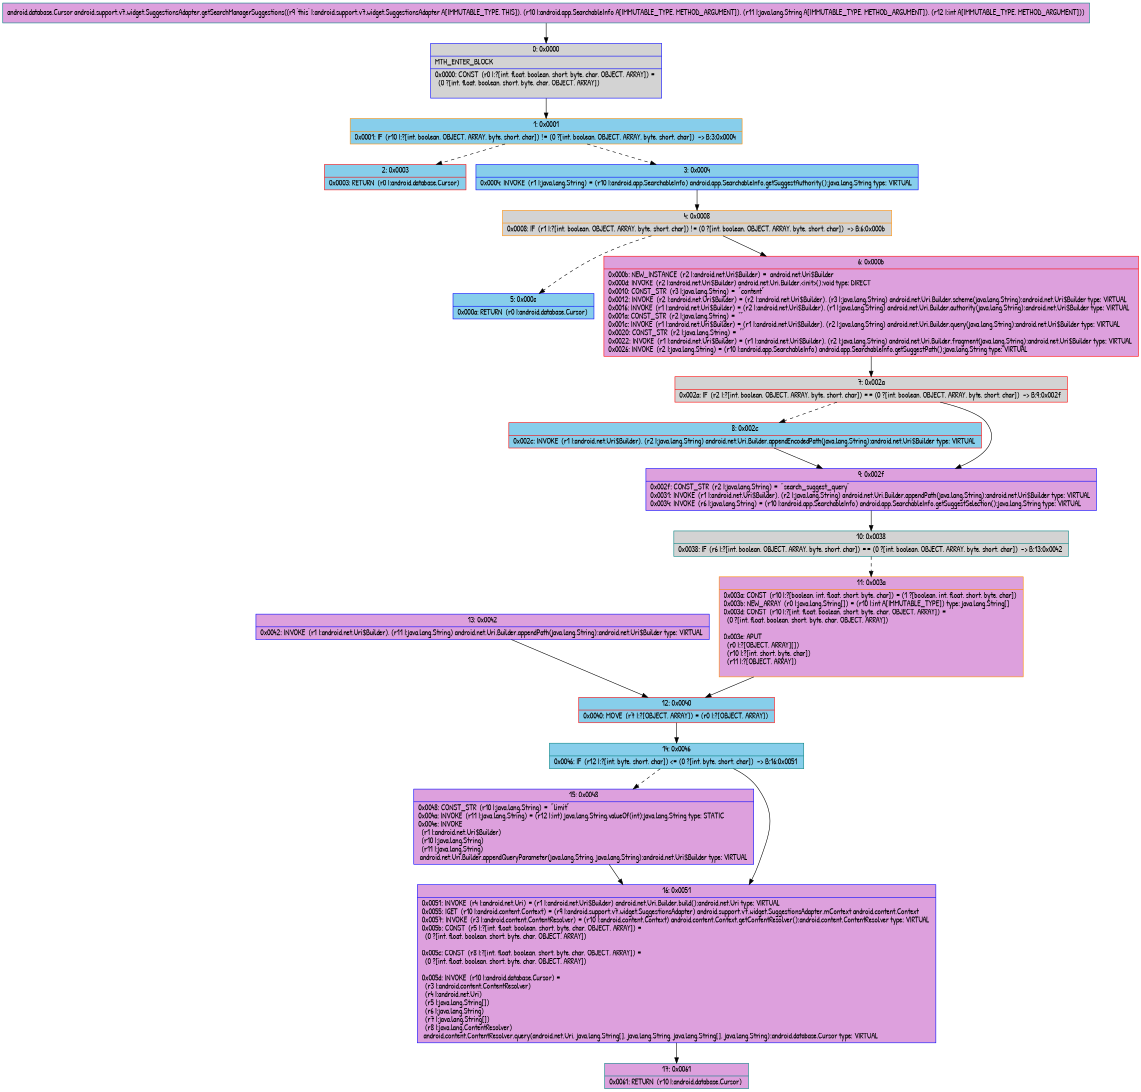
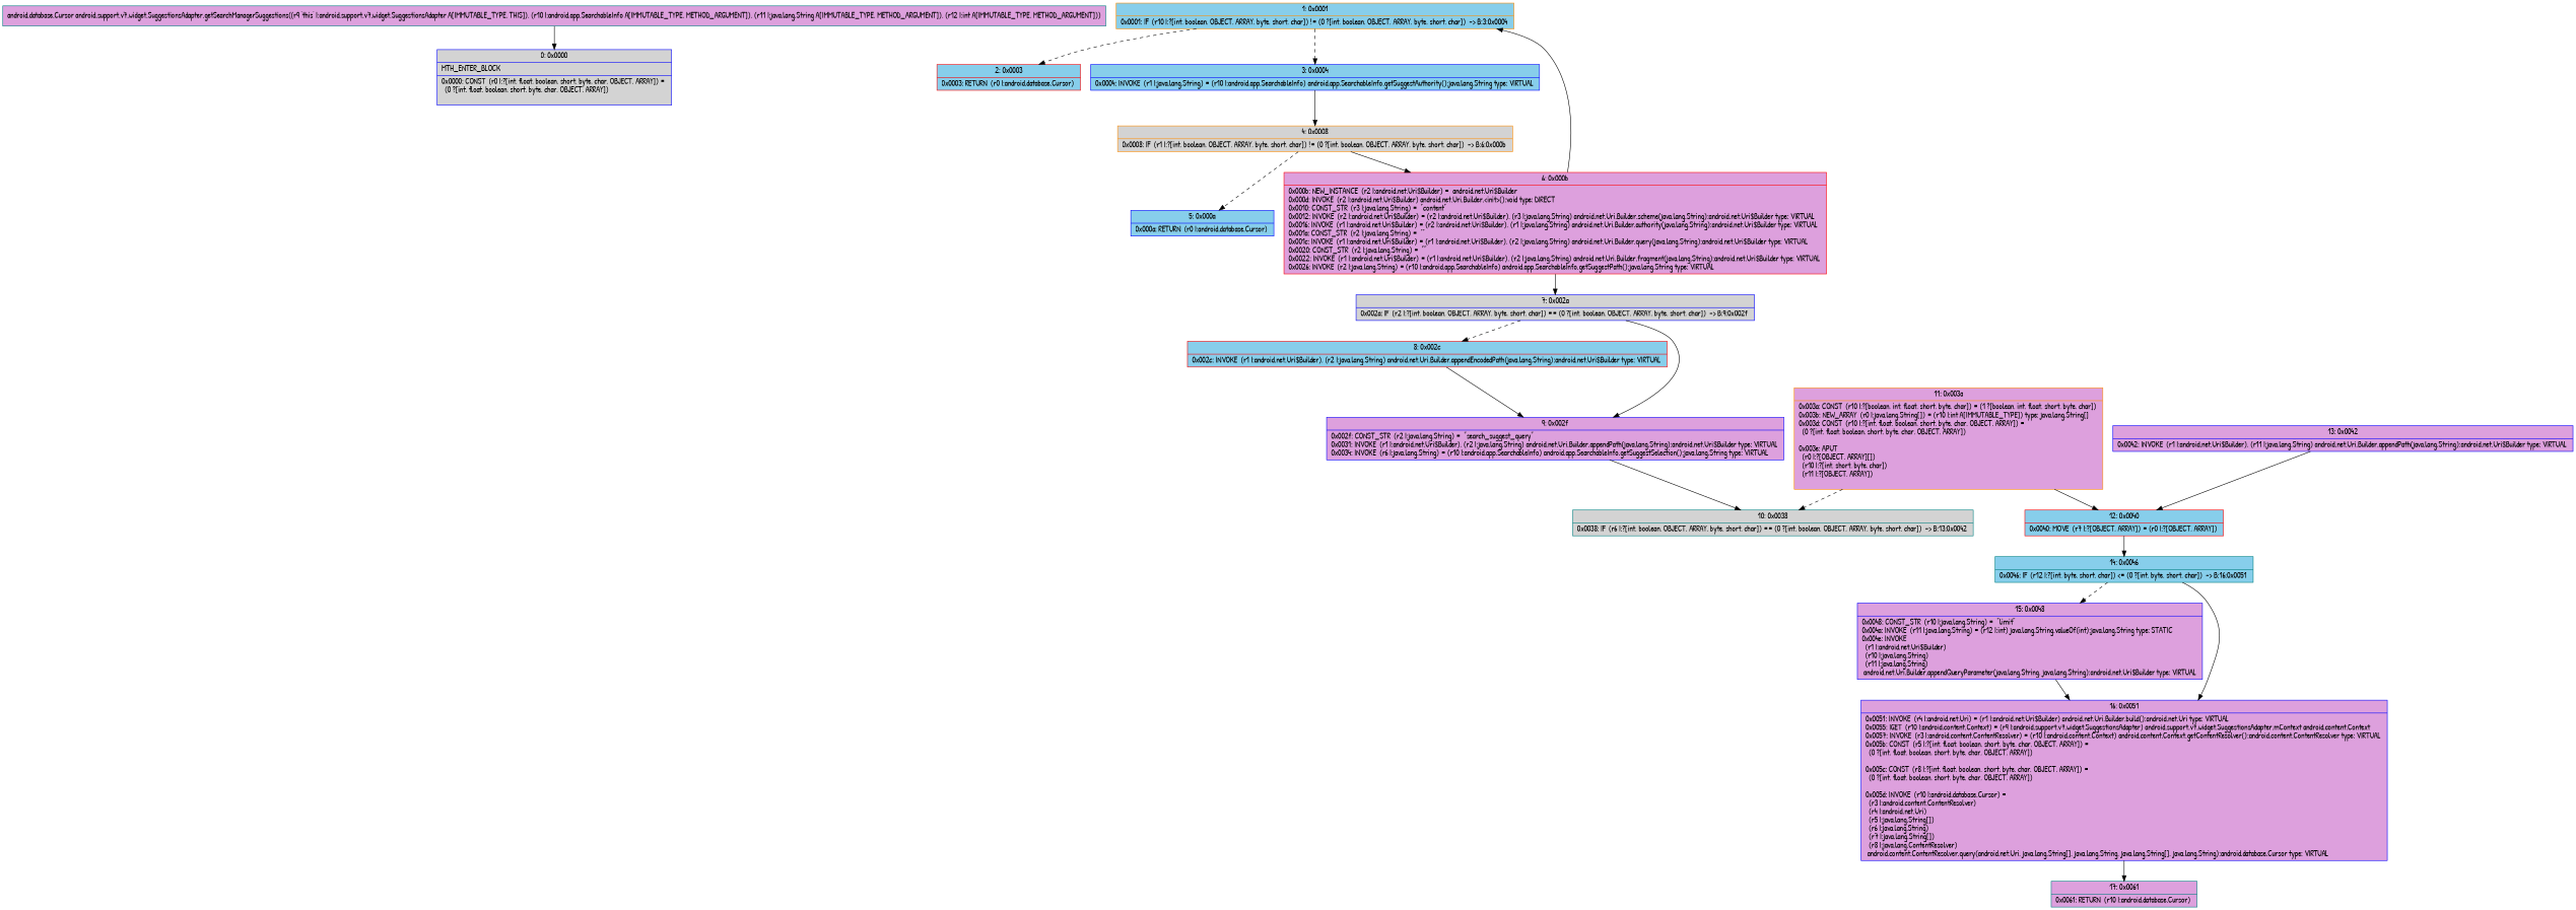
  digraph {
    fontname="Patrick Hand"
    node [color=blue fillcolor=plum fontname="Patrick Hand" shape=record style=filled]
    edge [fontname="Patrick Hand"]
    n1 [fillcolor=lightgrey label="{0\:\ 0x0000|MTH_ENTER_BLOCK\l|0x0000: CONST  (r0 I:?[int, float, boolean, short, byte, char, OBJECT, ARRAY]) = \l  (0 ?[int, float, boolean, short, byte, char, OBJECT, ARRAY])\l \l}"]
    n2 [color=darkorange fillcolor=skyblue label="{1\:\ 0x0001|0x0001: IF  (r10 I:?[int, boolean, OBJECT, ARRAY, byte, short, char]) != (0 ?[int, boolean, OBJECT, ARRAY, byte, short, char])  \-\> B:3:0x0004 \l}"]
    n3 [color=red fillcolor=skyblue label="{2\:\ 0x0003|0x0003: RETURN  (r0 I:android.database.Cursor) \l}"]
    n4 [fillcolor=skyblue label="{3\:\ 0x0004|0x0004: INVOKE  (r1 I:java.lang.String) = (r10 I:android.app.SearchableInfo) android.app.SearchableInfo.getSuggestAuthority():java.lang.String type: VIRTUAL \l}"]
    n5 [color=darkorange fillcolor=lightgrey label="{4\:\ 0x0008|0x0008: IF  (r1 I:?[int, boolean, OBJECT, ARRAY, byte, short, char]) != (0 ?[int, boolean, OBJECT, ARRAY, byte, short, char])  \-\> B:6:0x000b \l}"]
    n6 [fillcolor=skyblue label="{5\:\ 0x000a|0x000a: RETURN  (r0 I:android.database.Cursor) \l}"]
    n7 [color=red label="{6\:\ 0x000b|0x000b: NEW_INSTANCE  (r2 I:android.net.Uri$Builder) =  android.net.Uri$Builder \l0x000d: INVOKE  (r2 I:android.net.Uri$Builder) android.net.Uri.Builder.\<init\>():void type: DIRECT \l0x0010: CONST_STR  (r3 I:java.lang.String) =  \"content\" \l0x0012: INVOKE  (r2 I:android.net.Uri$Builder) = (r2 I:android.net.Uri$Builder), (r3 I:java.lang.String) android.net.Uri.Builder.scheme(java.lang.String):android.net.Uri$Builder type: VIRTUAL \l0x0016: INVOKE  (r1 I:android.net.Uri$Builder) = (r2 I:android.net.Uri$Builder), (r1 I:java.lang.String) android.net.Uri.Builder.authority(java.lang.String):android.net.Uri$Builder type: VIRTUAL \l0x001a: CONST_STR  (r2 I:java.lang.String) =  \"\" \l0x001c: INVOKE  (r1 I:android.net.Uri$Builder) = (r1 I:android.net.Uri$Builder), (r2 I:java.lang.String) android.net.Uri.Builder.query(java.lang.String):android.net.Uri$Builder type: VIRTUAL \l0x0020: CONST_STR  (r2 I:java.lang.String) =  \"\" \l0x0022: INVOKE  (r1 I:android.net.Uri$Builder) = (r1 I:android.net.Uri$Builder), (r2 I:java.lang.String) android.net.Uri.Builder.fragment(java.lang.String):android.net.Uri$Builder type: VIRTUAL \l0x0026: INVOKE  (r2 I:java.lang.String) = (r10 I:android.app.SearchableInfo) android.app.SearchableInfo.getSuggestPath():java.lang.String type: VIRTUAL \l}"]
-   n8 [color=red fillcolor=lightgrey label="{7\:\ 0x002a|0x002a: IF  (r2 I:?[int, boolean, OBJECT, ARRAY, byte, short, char]) == (0 ?[int, boolean, OBJECT, ARRAY, byte, short, char])  \-\> B:9:0x002f \l}"]
+   n8 [fillcolor=lightgrey label="{7\:\ 0x002a|0x002a: IF  (r2 I:?[int, boolean, OBJECT, ARRAY, byte, short, char]) == (0 ?[int, boolean, OBJECT, ARRAY, byte, short, char])  \-\> B:9:0x002f \l}"]
    n9 [color=red fillcolor=skyblue label="{8\:\ 0x002c|0x002c: INVOKE  (r1 I:android.net.Uri$Builder), (r2 I:java.lang.String) android.net.Uri.Builder.appendEncodedPath(java.lang.String):android.net.Uri$Builder type: VIRTUAL \l}"]
    n10 [label="{9\:\ 0x002f|0x002f: CONST_STR  (r2 I:java.lang.String) =  \"search_suggest_query\" \l0x0031: INVOKE  (r1 I:android.net.Uri$Builder), (r2 I:java.lang.String) android.net.Uri.Builder.appendPath(java.lang.String):android.net.Uri$Builder type: VIRTUAL \l0x0034: INVOKE  (r6 I:java.lang.String) = (r10 I:android.app.SearchableInfo) android.app.SearchableInfo.getSuggestSelection():java.lang.String type: VIRTUAL \l}"]
    n11 [color=teal fillcolor=lightgrey label="{10\:\ 0x0038|0x0038: IF  (r6 I:?[int, boolean, OBJECT, ARRAY, byte, short, char]) == (0 ?[int, boolean, OBJECT, ARRAY, byte, short, char])  \-\> B:13:0x0042 \l}"]
    n12 [color=darkorange label="{11\:\ 0x003a|0x003a: CONST  (r10 I:?[boolean, int, float, short, byte, char]) = (1 ?[boolean, int, float, short, byte, char]) \l0x003b: NEW_ARRAY  (r0 I:java.lang.String[]) = (r10 I:int A[IMMUTABLE_TYPE]) type: java.lang.String[] \l0x003d: CONST  (r10 I:?[int, float, boolean, short, byte, char, OBJECT, ARRAY]) = \l  (0 ?[int, float, boolean, short, byte, char, OBJECT, ARRAY])\l \l0x003e: APUT  \l  (r0 I:?[OBJECT, ARRAY][])\l  (r10 I:?[int, short, byte, char])\l  (r11 I:?[OBJECT, ARRAY])\l \l}"]
    n13 [color=red fillcolor=skyblue label="{12\:\ 0x0040|0x0040: MOVE  (r7 I:?[OBJECT, ARRAY]) = (r0 I:?[OBJECT, ARRAY]) \l}"]
    n14 [label="{13\:\ 0x0042|0x0042: INVOKE  (r1 I:android.net.Uri$Builder), (r11 I:java.lang.String) android.net.Uri.Builder.appendPath(java.lang.String):android.net.Uri$Builder type: VIRTUAL \l}"]
    n15 [color=teal fillcolor=skyblue label="{14\:\ 0x0046|0x0046: IF  (r12 I:?[int, byte, short, char]) \<= (0 ?[int, byte, short, char])  \-\> B:16:0x0051 \l}"]
    n16 [label="{15\:\ 0x0048|0x0048: CONST_STR  (r10 I:java.lang.String) =  \"limit\" \l0x004a: INVOKE  (r11 I:java.lang.String) = (r12 I:int) java.lang.String.valueOf(int):java.lang.String type: STATIC \l0x004e: INVOKE  \l  (r1 I:android.net.Uri$Builder)\l  (r10 I:java.lang.String)\l  (r11 I:java.lang.String)\l android.net.Uri.Builder.appendQueryParameter(java.lang.String, java.lang.String):android.net.Uri$Builder type: VIRTUAL \l}"]
    n17 [label="{16\:\ 0x0051|0x0051: INVOKE  (r4 I:android.net.Uri) = (r1 I:android.net.Uri$Builder) android.net.Uri.Builder.build():android.net.Uri type: VIRTUAL \l0x0055: IGET  (r10 I:android.content.Context) = (r9 I:android.support.v7.widget.SuggestionsAdapter) android.support.v7.widget.SuggestionsAdapter.mContext android.content.Context \l0x0057: INVOKE  (r3 I:android.content.ContentResolver) = (r10 I:android.content.Context) android.content.Context.getContentResolver():android.content.ContentResolver type: VIRTUAL \l0x005b: CONST  (r5 I:?[int, float, boolean, short, byte, char, OBJECT, ARRAY]) = \l  (0 ?[int, float, boolean, short, byte, char, OBJECT, ARRAY])\l \l0x005c: CONST  (r8 I:?[int, float, boolean, short, byte, char, OBJECT, ARRAY]) = \l  (0 ?[int, float, boolean, short, byte, char, OBJECT, ARRAY])\l \l0x005d: INVOKE  (r10 I:android.database.Cursor) = \l  (r3 I:android.content.ContentResolver)\l  (r4 I:android.net.Uri)\l  (r5 I:java.lang.String[])\l  (r6 I:java.lang.String)\l  (r7 I:java.lang.String[])\l  (r8 I:java.lang.ContentResolver)\l android.content.ContentResolver.query(android.net.Uri, java.lang.String[], java.lang.String, java.lang.String[], java.lang.String):android.database.Cursor type: VIRTUAL \l}"]
    n18 [color=teal label="{17\:\ 0x0061|0x0061: RETURN  (r10 I:android.database.Cursor) \l}"]
    n19 [color=teal label="{android.database.Cursor android.support.v7.widget.SuggestionsAdapter.getSearchManagerSuggestions((r9 'this' I:android.support.v7.widget.SuggestionsAdapter A[IMMUTABLE_TYPE, THIS]), (r10 I:android.app.SearchableInfo A[IMMUTABLE_TYPE, METHOD_ARGUMENT]), (r11 I:java.lang.String A[IMMUTABLE_TYPE, METHOD_ARGUMENT]), (r12 I:int A[IMMUTABLE_TYPE, METHOD_ARGUMENT])) }"]
-   n1 -> n2
+   n7 -> n2
    n2 -> n3 [style=dashed]
    n2 -> n4 [style=dashed]
    n4 -> n5
    n5 -> n6 [style=dashed]
    n5 -> n7
    n7 -> n8
    n8 -> n9 [style=dashed]
    n8 -> n10
    n9 -> n10
    n10 -> n11
-   n11 -> n12 [style=dashed]
+   n12 -> n11 [style=dashed]
    n12 -> n13
    n13 -> n15
    n14 -> n13
    n15 -> n16 [style=dashed]
    n15 -> n17
    n16 -> n17
    n17 -> n18
    n19 -> n1
  }
